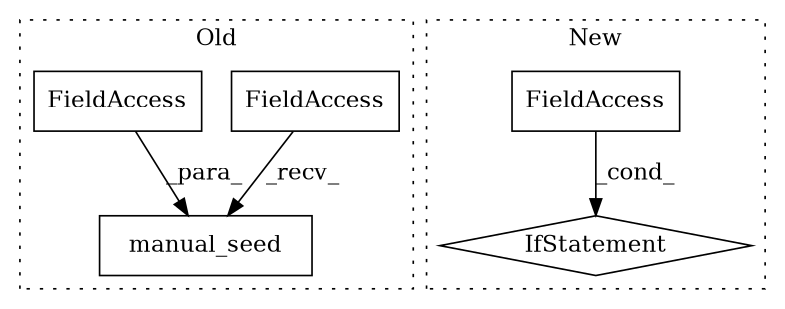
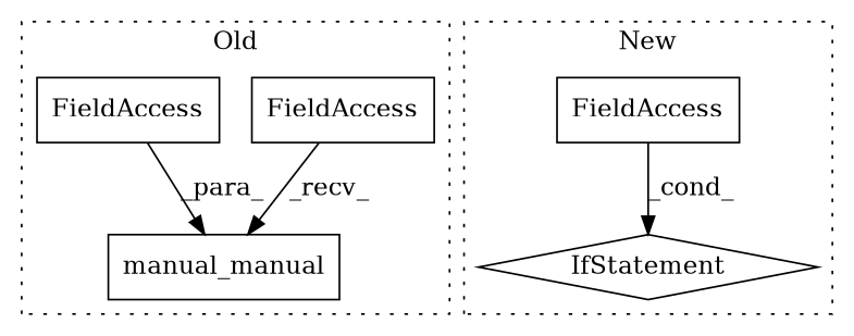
  digraph {
    node [a=22 l=3 shape=box]
-   n1 [a=32 l="12,1" label=manual_seed s="1233,1253"]
+   n1 [a=32 l="12,1" label=manual_manual s="1233,1253"]
    n2 [l=10 label=FieldAccess s=1222]
    n3 [label=FieldAccess s=1245]
    n4 [a=25 label=IfStatement s=1185 shape=diamond]
    n5 [label=FieldAccess s=1177]
    subgraph cluster_1 {
      label=Old
      style=dotted
      n1
      n2
      n3
    }
    subgraph cluster_2 {
      label=New
      style=dotted
      n4
      n5
    }
    n2 -> n1 [label=_recv_]
    n3 -> n1 [label=_para_]
    n5 -> n4 [label=_cond_]
  }
